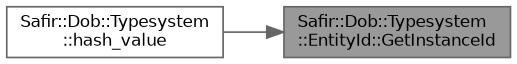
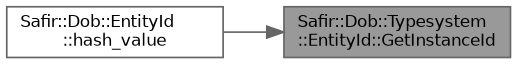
  digraph {
    rankdir=RL
    node [fontname=Helvetica fontsize=10 shape=box style=filled]
    n1 [color=gray40 fillcolor=grey60 fontcolor=black height=0.2 label="Safir::Dob::Typesystem\l::EntityId::GetInstanceId" width=0.4]
-   n2 [color=grey40 fillcolor=white height=0.2 label="Safir::Dob::Typesystem\l::hash_value" width=0.4]
+   n2 [color=grey40 fillcolor=white height=0.2 label="Safir::Dob::EntityId\l::hash_value" width=0.4]
    n1 -> n2 [color=gray40 dir=back fontname=Helvetica fontsize=10 labelfontname=Helvetica labelfontsize=10 style=solid]
  }
